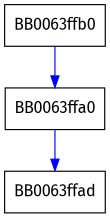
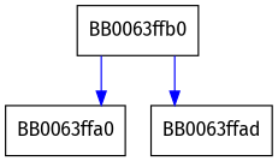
  digraph {
    fontname="Fira Sans"
    splines=ortho
    node [fontname="Fira Sans" shape=box]
    edge [color=blue fontname="Fira Sans"]
    BB0063ffa0
    BB0063ffad
    BB0063ffb0
-   BB0063ffa0 -> BB0063ffad
+   BB0063ffb0 -> BB0063ffad
    BB0063ffb0 -> BB0063ffa0
  }
